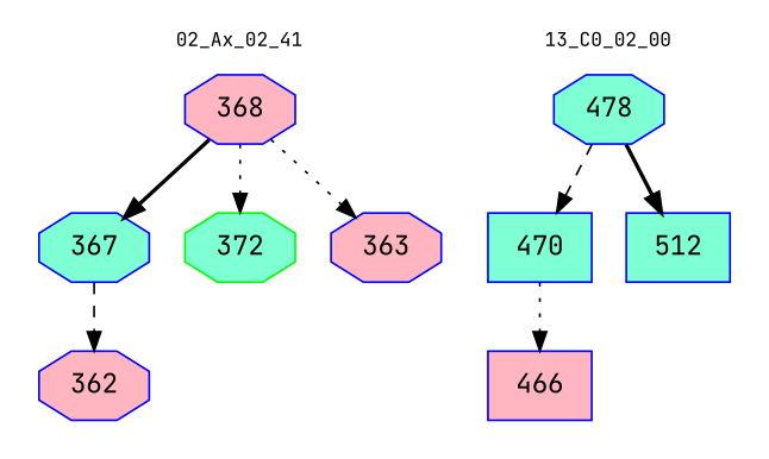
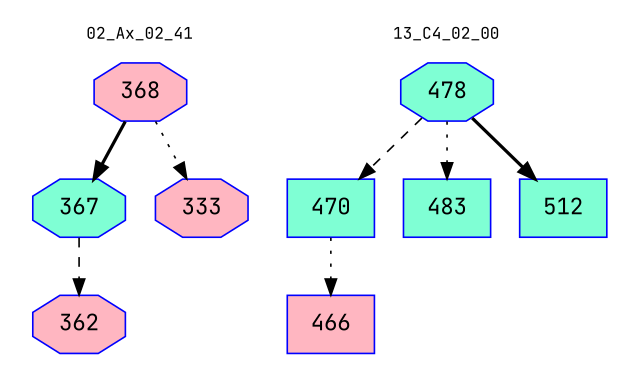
  digraph {
    fontname="JetBrains Mono"
    node [color=blue fillcolor=aquamarine fontname="JetBrains Mono" shape=octagon style=filled]
    edge [color=black fontname="JetBrains Mono" style=dotted]
    n1 [fillcolor=lightpink label=368]
    n2 [label=367]
-   n3 [color=green label=372]
-   n4 [fillcolor=lightpink label=363]
+   n4 [fillcolor=lightpink label=333]
    n5 [fillcolor=lightpink label=362]
    n6 [label=478]
    n7 [label=470 shape=box]
+   n8 [label=483 shape=box]
    n9 [label=512 shape=box]
    n10 [fillcolor=lightpink label=466 shape=box]
    subgraph cluster_1 {
      color=white
      fontsize=10
      label="02_Ax_02_41"
      n1
      n2
-     n3
      n4
      n5
    }
    subgraph cluster_2 {
      color=white
      fontsize=10
-     label="13_C0_02_00"
+     label="13_C4_02_00"
      n6
      n7
+     n8
      n9
      n10
    }
    n1 -> n2 [style=bold]
-   n1 -> n3
    n1 -> n4
    n2 -> n5 [style=dashed]
    n6 -> n7 [style=dashed]
+   n6 -> n8
    n6 -> n9 [style=bold]
    n7 -> n10
  }
